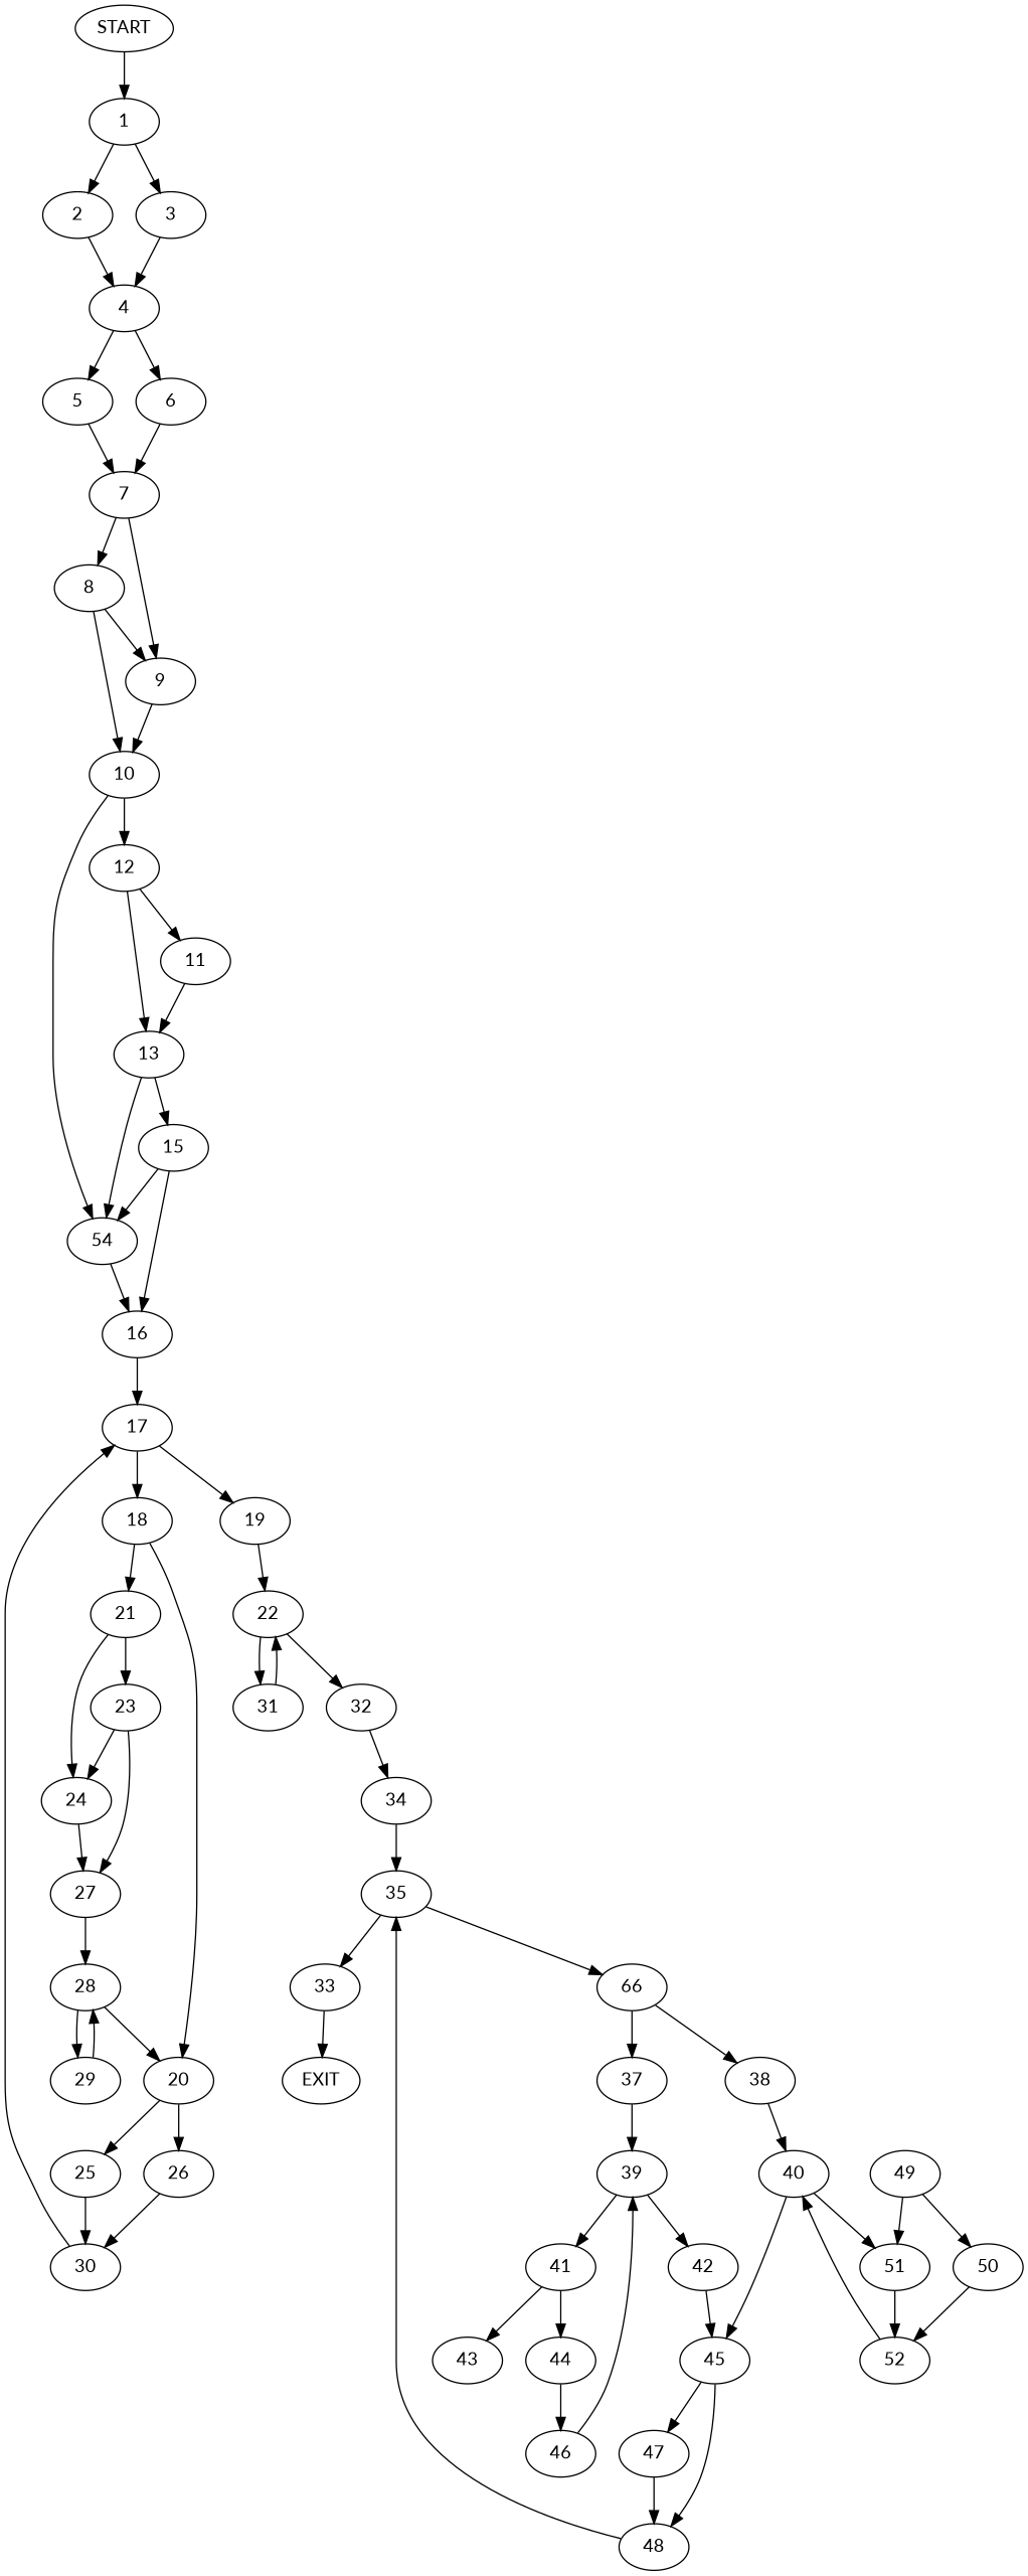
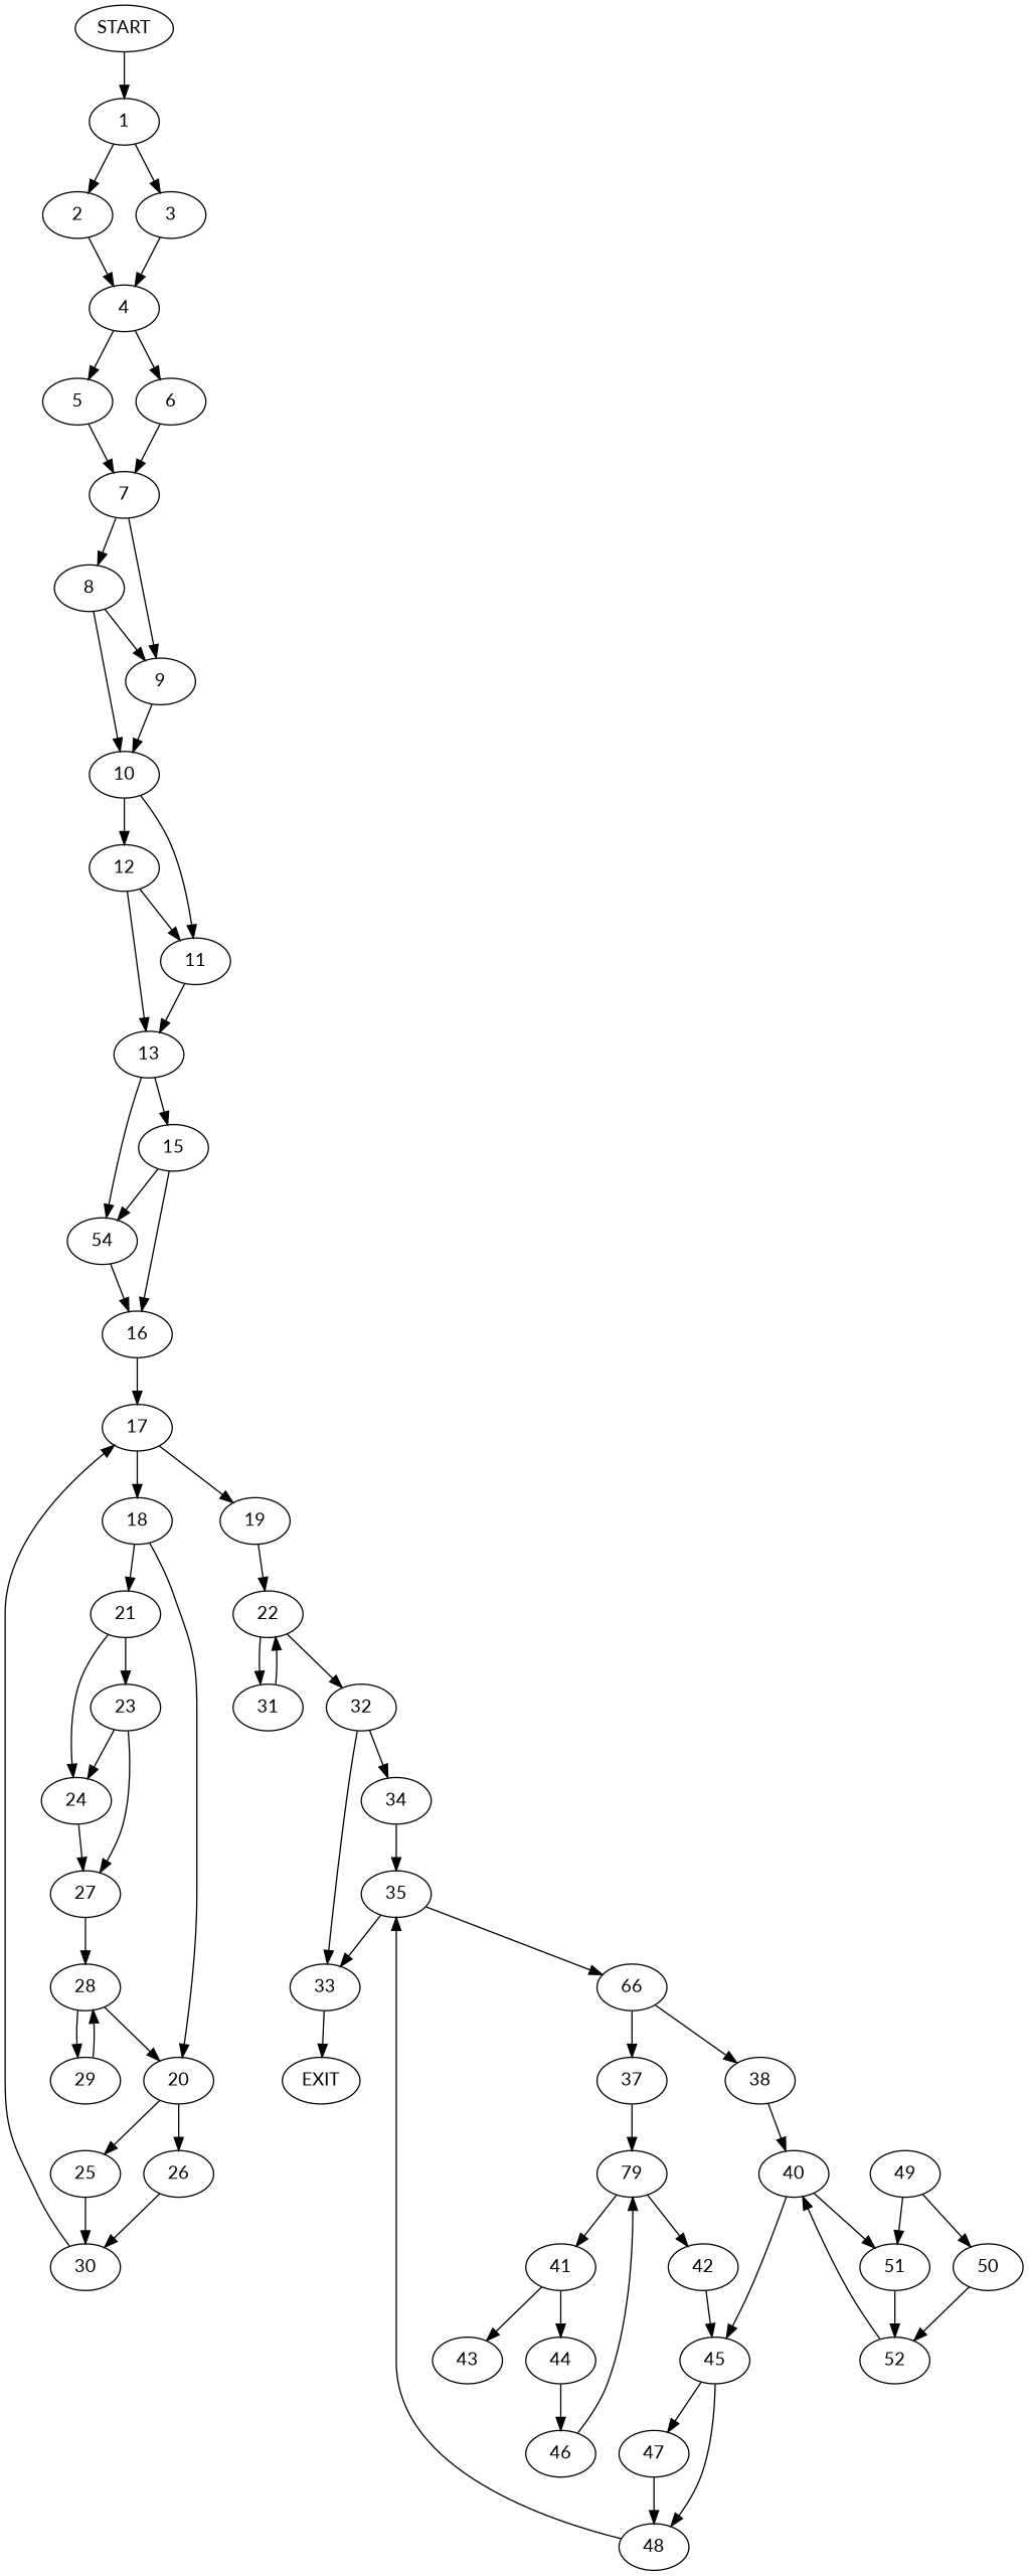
  digraph {
    fontname=Lato
    node [fontname=Lato]
    edge [fontname=Lato]
    n1 [label=START]
    1
    2
    3
    n5 [label=EXIT]
    4
    5
    6
    7
    8
    9
    10
    11
    12
    13
    n16 [label=54]
    15
    16
    17
    18
    19
    20
    21
    22
    25
    26
    23
    24
    31
    32
    30
    27
    33
    34
    28
    29
    35
    n38 [label=66]
    37
    38
-   39
+   39 [label=79]
    40
    41
    42
    45
    51
    43
    44
    47
    48
    49
    50
    46
    52
    n1 -> 1
    1 -> 2
    1 -> 3
    2 -> 4
    3 -> 4
    4 -> 5
    4 -> 6
    5 -> 7
    6 -> 7
    7 -> 8
    7 -> 9
    8 -> 9
    8 -> 10
    9 -> 10
-   10 -> n16
+   10 -> 11
    10 -> 12
    11 -> 13
    12 -> 11
    12 -> 13
    13 -> n16
    13 -> 15
    n16 -> 16
    15 -> n16
    15 -> 16
    16 -> 17
    17 -> 18
    17 -> 19
    18 -> 20
    18 -> 21
    19 -> 22
    20 -> 25
    20 -> 26
    21 -> 23
    21 -> 24
    22 -> 31
    22 -> 32
    25 -> 30
    26 -> 30
    23 -> 24
    23 -> 27
    24 -> 27
    31 -> 22
+   32 -> 33
    32 -> 34
    30 -> 17
    27 -> 28
    33 -> n5
    34 -> 35
    28 -> 20
    28 -> 29
    29 -> 28
    35 -> 33
    35 -> n38
    n38 -> 37
    n38 -> 38
    37 -> 39
    38 -> 40
    39 -> 41
    39 -> 42
    40 -> 45
    40 -> 51
    41 -> 43
    41 -> 44
    42 -> 45
    45 -> 47
    45 -> 48
    51 -> 52
    44 -> 46
    47 -> 48
    48 -> 35
    49 -> 51
    49 -> 50
    50 -> 52
    46 -> 39
    52 -> 40
  }
